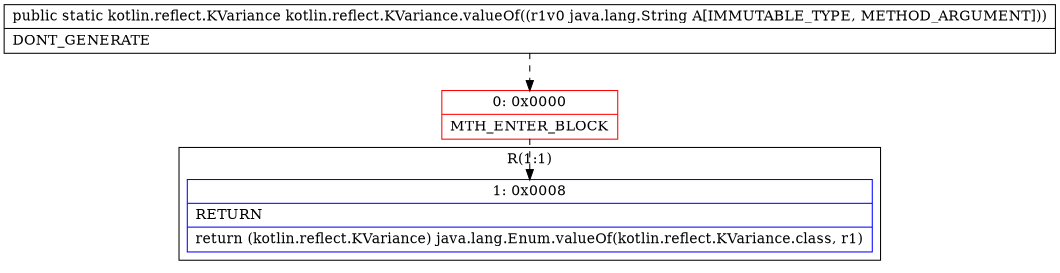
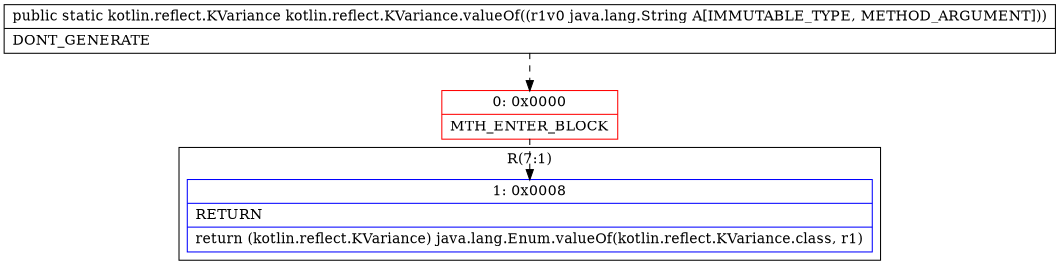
  digraph {
    node [shape=record]
    edge [style=dashed]
    n1 [color=blue label="{1\:\ 0x0008|RETURN\l|return (kotlin.reflect.KVariance) java.lang.Enum.valueOf(kotlin.reflect.KVariance.class, r1)\l}"]
    n2 [color=red label="{0\:\ 0x0000|MTH_ENTER_BLOCK\l}"]
    n3 [label="{public static kotlin.reflect.KVariance kotlin.reflect.KVariance.valueOf((r1v0 java.lang.String A[IMMUTABLE_TYPE, METHOD_ARGUMENT]))  | DONT_GENERATE\l}"]
    subgraph cluster_1 {
-     label="R(1:1)"
+     label="R(7:1)"
      n1
    }
    n2 -> n1
    n3 -> n2
  }
